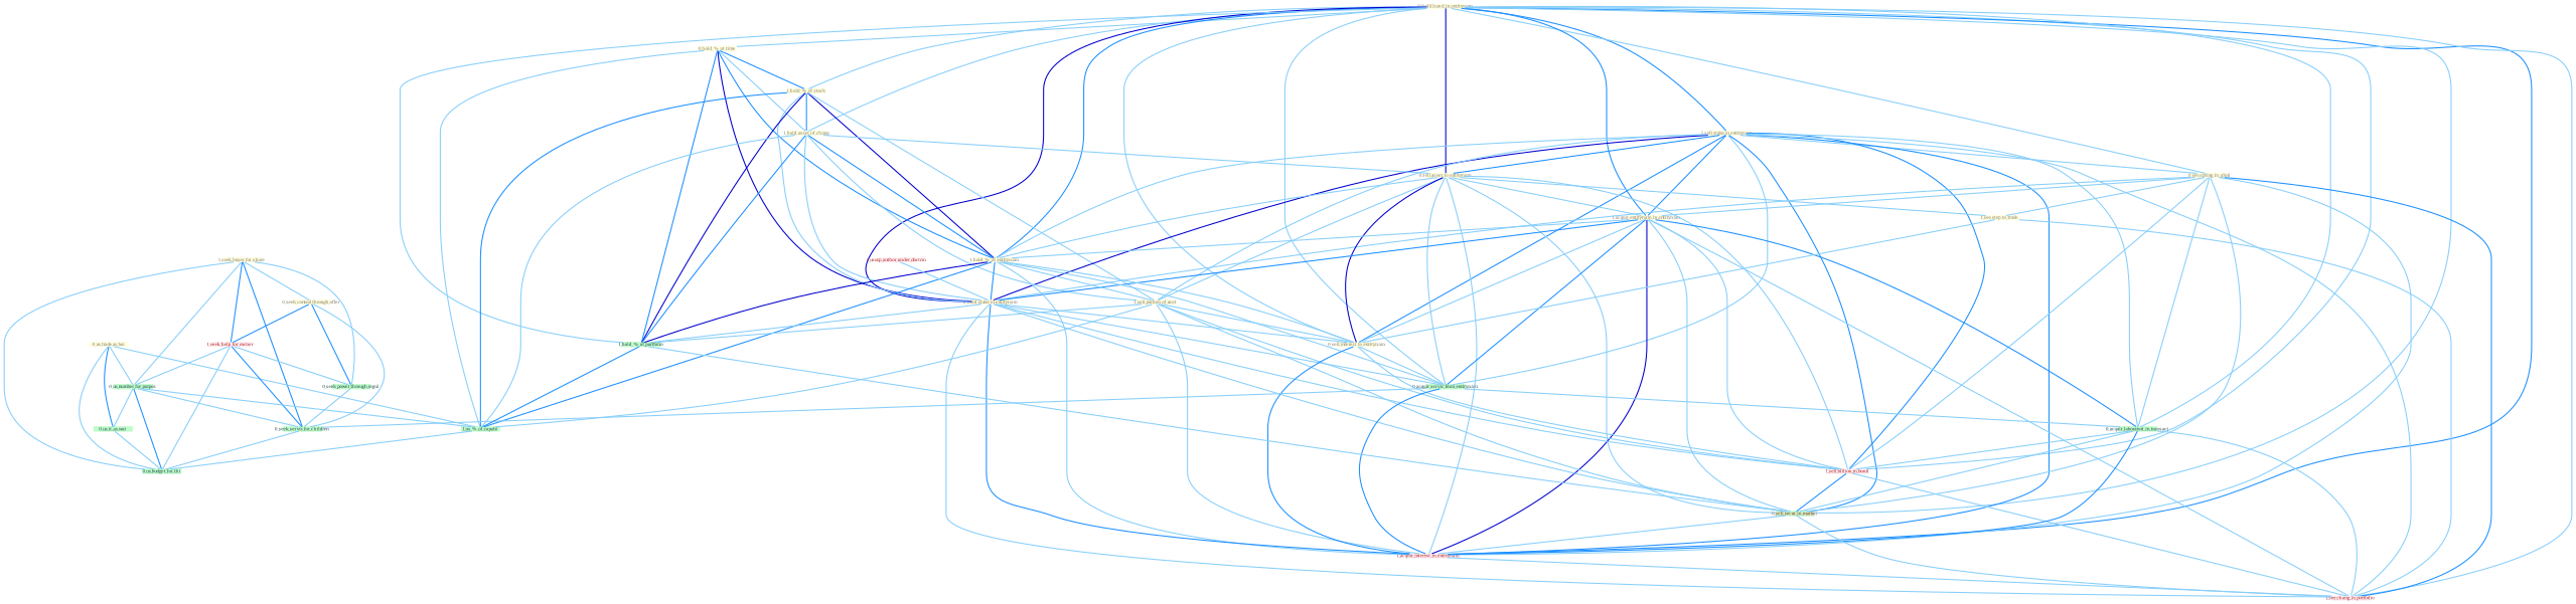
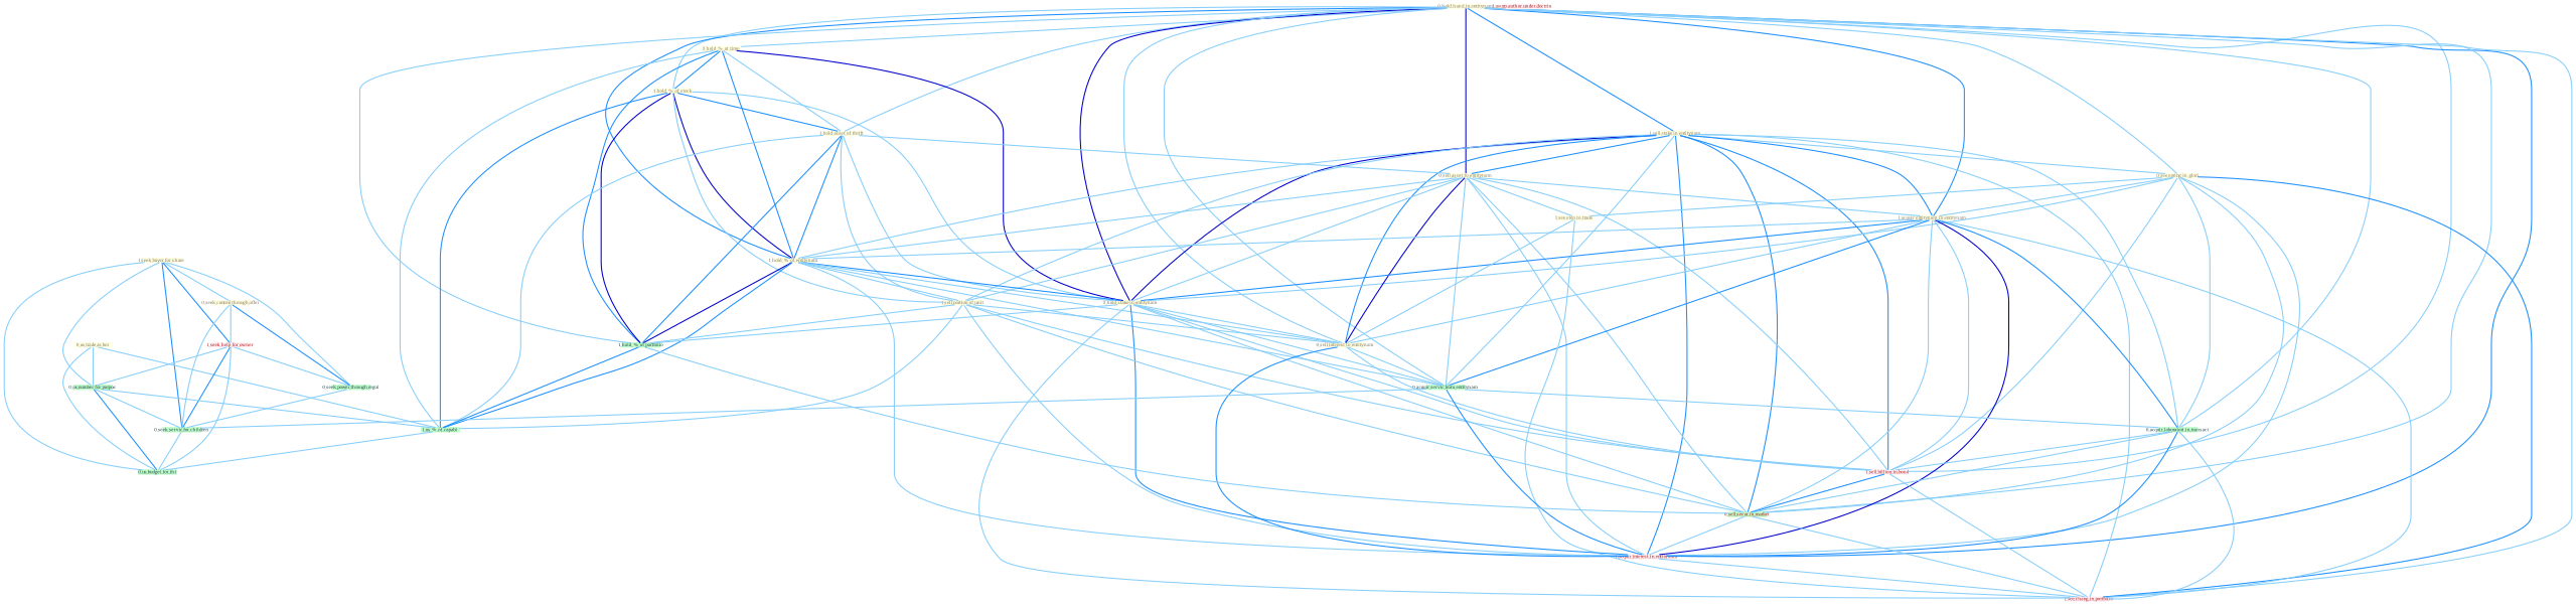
  graph {
    fontname=Merriweather
    node [color="#ffffe0" fixedsize=true fontcolor="#8b7d6b" fontname=Merriweather fontsize=4 shape=polygon style=filled]
    edge [color="#87cefa" fontname=Merriweather w=1]
    "1_seek_buyer_for_share " [height=.06 width=.5]
    "0_hold_hand_in_entitynam " [height=.06 width=.5]
    "0_hold_%_at_time " [height=.06 width=.5]
    "1_hold_%_of_stock " [height=.06 width=.5]
    "1_sell_stake_in_entitynam " [height=.06 width=.5]
    "0_see_spring_in_glori " [height=.06 width=.5]
-   "1_hold_asset_of_thrift " [height=.06 width=.5 label="1_hold_asset_of_chang"]
+   "1_hold_asset_of_thrift " [height=.06 width=.5]
    "0_sell_asset_to_entitynam " [height=.06 width=.5]
    "0_seek_control_through_offer " [height=.06 width=.5]
    "1_acquir_entitynam_in_entitynam " [height=.06 width=.5]
    "1_see_step_to_trade " [height=.06 width=.5]
    "1_hold_%_of_entitynam " [height=.06 width=.5]
    "0_hold_stake_in_entitynam " [height=.06 width=.5]
    "0_us_trade_as_boi " [height=.06 width=.5]
    "1_sell_portion_of_unit " [height=.06 width=.5]
    "0_sell_interest_to_entitynam " [height=.06 width=.5]
    "1_seek_help_for_owner " [color="#fff0f5" fontcolor="#b22222" height=.06 width=.5]
    "1_sell_billion_in_bond " [color="#fff0f5" fontcolor="#b22222" height=.06 width=.5]
    "1_usurp_author_under_doctrin " [color="#fff0f5" fontcolor="#b22222" height=.06 width=.5]
    "1_acquir_interest_in_entitynam " [color="#fff0f5" fontcolor="#b22222" height=.06 width=.5]
    "1_see_chang_in_portfolio " [color="#fff0f5" fontcolor="#b22222" height=.06 width=.5]
    "0_seek_power_through_regul " [color="#BDFCC9" fontcolor="#2f4f4f" height=.06 width=.5]
    "0_us_number_for_purpos " [color="#BDFCC9" fontcolor="#2f4f4f" height=.06 width=.5]
    "0_seek_servic_for_children " [color="#BDFCC9" fontcolor="#2f4f4f" height=.06 width=.5]
    "0_us_budget_for_thi " [color="#BDFCC9" fontcolor="#2f4f4f" height=.06 width=.5]
    "0_acquir_servic_from_entitynam " [color="#BDFCC9" fontcolor="#2f4f4f" height=.06 width=.5]
    n27 [color="#BDFCC9" fontcolor="#2f4f4f" height=.06 label="1_hold_%_of_portfolio" width=.5]
    "0_acquir_laboratori_in_transact " [color="#BDFCC9" fontcolor="#2f4f4f" height=.06 width=.5]
    "0_sell_secur_in_market " [color="#BDFCC9" fontcolor="#b22222" height=.06 width=.5]
    "1_us_%_of_capabl " [color="#BDFCC9" fontcolor="#2f4f4f" height=.06 width=.5]
-   "0_us_it_as_wai " [color="#BDFCC9" fontcolor="#2f4f4f" height=.06 width=.5]
    subgraph sub_1 {
      "1_seek_buyer_for_share "
      "0_hold_hand_in_entitynam "
      "0_hold_%_at_time "
      "1_hold_%_of_stock "
      "1_sell_stake_in_entitynam "
      "0_see_spring_in_glori "
      "1_hold_asset_of_thrift "
      "0_sell_asset_to_entitynam "
      "0_seek_control_through_offer "
      "1_acquir_entitynam_in_entitynam "
      "1_see_step_to_trade "
      "1_hold_%_of_entitynam "
      "0_hold_stake_in_entitynam "
      "0_us_trade_as_boi "
      "1_sell_portion_of_unit "
      "0_sell_interest_to_entitynam "
    }
    subgraph sub_2 {
      "1_seek_help_for_owner "
      "1_sell_billion_in_bond "
      "1_usurp_author_under_doctrin "
      "1_acquir_interest_in_entitynam "
      "1_see_chang_in_portfolio "
    }
    "1_seek_buyer_for_share " -- "0_seek_control_through_offer "
    "1_seek_buyer_for_share " -- "1_seek_help_for_owner " [color="#1e90ff" w=2]
    "1_seek_buyer_for_share " -- "0_seek_power_through_regul "
    "1_seek_buyer_for_share " -- "0_us_number_for_purpos "
    "1_seek_buyer_for_share " -- "0_seek_servic_for_children " [color="#1e90ff" w=2]
    "1_seek_buyer_for_share " -- "0_us_budget_for_thi "
    "0_hold_hand_in_entitynam " -- "0_hold_%_at_time "
    "0_hold_hand_in_entitynam " -- "1_hold_%_of_stock "
    "0_hold_hand_in_entitynam " -- "1_sell_stake_in_entitynam " [color="#1e90ff" w=2]
    "0_hold_hand_in_entitynam " -- "0_see_spring_in_glori "
    "0_hold_hand_in_entitynam " -- "1_hold_asset_of_thrift "
    "0_hold_hand_in_entitynam " -- "0_sell_asset_to_entitynam " [color="#0000cd"]
    "0_hold_hand_in_entitynam " -- "1_acquir_entitynam_in_entitynam " [color="#1e90ff" w=2]
    "0_hold_hand_in_entitynam " -- "1_hold_%_of_entitynam " [color="#1e90ff" w=2]
    "0_hold_hand_in_entitynam " -- "0_hold_stake_in_entitynam " [color="#0000cd" w=3]
    "0_hold_hand_in_entitynam " -- "0_sell_interest_to_entitynam "
    "0_hold_hand_in_entitynam " -- "1_sell_billion_in_bond "
    "0_hold_hand_in_entitynam " -- "1_acquir_interest_in_entitynam " [color="#1e90ff" w=2]
    "0_hold_hand_in_entitynam " -- "1_see_chang_in_portfolio "
    "0_hold_hand_in_entitynam " -- "0_acquir_servic_from_entitynam "
    "0_hold_hand_in_entitynam " -- n27
    "0_hold_hand_in_entitynam " -- "0_acquir_laboratori_in_transact "
    "0_hold_hand_in_entitynam " -- "0_sell_secur_in_market "
    "0_hold_%_at_time " -- "1_hold_%_of_stock " [color="#1e90ff" w=2]
    "0_hold_%_at_time " -- "1_hold_asset_of_thrift "
    "0_hold_%_at_time " -- "1_hold_%_of_entitynam " [color="#1e90ff" w=2]
    "0_hold_%_at_time " -- "0_hold_stake_in_entitynam " [color="#0000cd"]
    "0_hold_%_at_time " -- n27 [color="#1e90ff" w=2]
    "0_hold_%_at_time " -- "1_us_%_of_capabl "
    "1_hold_%_of_stock " -- "1_hold_asset_of_thrift " [color="#1e90ff" w=2]
    "1_hold_%_of_stock " -- "1_hold_%_of_entitynam " [color="#0000cd" w=3]
    "1_hold_%_of_stock " -- "0_hold_stake_in_entitynam "
    "1_hold_%_of_stock " -- "1_sell_portion_of_unit "
    "1_hold_%_of_stock " -- n27 [color="#0000cd" w=3]
    "1_hold_%_of_stock " -- "1_us_%_of_capabl " [color="#1e90ff" w=2]
    "1_sell_stake_in_entitynam " -- "0_see_spring_in_glori "
    "1_sell_stake_in_entitynam " -- "0_sell_asset_to_entitynam " [color="#1e90ff" w=2]
    "1_sell_stake_in_entitynam " -- "1_acquir_entitynam_in_entitynam " [color="#1e90ff" w=2]
    "1_sell_stake_in_entitynam " -- "1_hold_%_of_entitynam "
    "1_sell_stake_in_entitynam " -- "0_hold_stake_in_entitynam " [color="#0000cd" w=3]
    "1_sell_stake_in_entitynam " -- "1_sell_portion_of_unit "
    "1_sell_stake_in_entitynam " -- "0_sell_interest_to_entitynam " [color="#1e90ff" w=2]
    "1_sell_stake_in_entitynam " -- "1_sell_billion_in_bond " [color="#1e90ff" w=2]
    "1_sell_stake_in_entitynam " -- "1_acquir_interest_in_entitynam " [color="#1e90ff" w=2]
    "1_sell_stake_in_entitynam " -- "1_see_chang_in_portfolio "
    "1_sell_stake_in_entitynam " -- "0_acquir_servic_from_entitynam "
    "1_sell_stake_in_entitynam " -- "0_acquir_laboratori_in_transact "
    "1_sell_stake_in_entitynam " -- "0_sell_secur_in_market " [color="#1e90ff" w=2]
    "0_see_spring_in_glori " -- "1_acquir_entitynam_in_entitynam "
    "0_see_spring_in_glori " -- "1_see_step_to_trade "
    "0_see_spring_in_glori " -- "0_hold_stake_in_entitynam "
    "0_see_spring_in_glori " -- "1_sell_billion_in_bond "
    "0_see_spring_in_glori " -- "1_acquir_interest_in_entitynam "
    "0_see_spring_in_glori " -- "1_see_chang_in_portfolio " [color="#1e90ff" w=2]
    "0_see_spring_in_glori " -- "0_acquir_laboratori_in_transact "
    "0_see_spring_in_glori " -- "0_sell_secur_in_market "
    "1_hold_asset_of_thrift " -- "0_sell_asset_to_entitynam "
    "1_hold_asset_of_thrift " -- "1_hold_%_of_entitynam " [color="#1e90ff" w=2]
    "1_hold_asset_of_thrift " -- "0_hold_stake_in_entitynam "
    "1_hold_asset_of_thrift " -- "1_sell_portion_of_unit "
    "1_hold_asset_of_thrift " -- n27 [color="#1e90ff" w=2]
    "1_hold_asset_of_thrift " -- "1_us_%_of_capabl "
    "0_sell_asset_to_entitynam " -- "1_acquir_entitynam_in_entitynam "
    "0_sell_asset_to_entitynam " -- "1_see_step_to_trade "
    "0_sell_asset_to_entitynam " -- "1_hold_%_of_entitynam "
-   "1_usurp_author_under_doctrin " -- "0_hold_stake_in_entitynam "
+   "0_sell_asset_to_entitynam " -- "0_hold_stake_in_entitynam "
    "0_sell_asset_to_entitynam " -- "1_sell_portion_of_unit "
    "0_sell_asset_to_entitynam " -- "0_sell_interest_to_entitynam " [color="#0000cd" w=3]
    "0_sell_asset_to_entitynam " -- "1_sell_billion_in_bond "
    "0_sell_asset_to_entitynam " -- "1_acquir_interest_in_entitynam "
    "0_sell_asset_to_entitynam " -- "0_acquir_servic_from_entitynam "
    "0_sell_asset_to_entitynam " -- "0_sell_secur_in_market "
-   "0_seek_control_through_offer " -- "1_seek_help_for_owner " [color="#1e90ff"]
+   "0_seek_control_through_offer " -- "1_seek_help_for_owner "
    "0_seek_control_through_offer " -- "0_seek_power_through_regul " [color="#1e90ff" w=2]
    "0_seek_control_through_offer " -- "0_seek_servic_for_children "
    "1_acquir_entitynam_in_entitynam " -- "1_hold_%_of_entitynam "
    "1_acquir_entitynam_in_entitynam " -- "0_hold_stake_in_entitynam " [color="#1e90ff" w=2]
    "1_acquir_entitynam_in_entitynam " -- "0_sell_interest_to_entitynam "
    "1_acquir_entitynam_in_entitynam " -- "1_sell_billion_in_bond "
    "1_acquir_entitynam_in_entitynam " -- "1_acquir_interest_in_entitynam " [color="#0000cd" w=3]
    "1_acquir_entitynam_in_entitynam " -- "1_see_chang_in_portfolio "
    "1_acquir_entitynam_in_entitynam " -- "0_acquir_servic_from_entitynam " [color="#1e90ff" w=2]
    "1_acquir_entitynam_in_entitynam " -- "0_acquir_laboratori_in_transact " [color="#1e90ff" w=2]
    "1_acquir_entitynam_in_entitynam " -- "0_sell_secur_in_market "
    "1_see_step_to_trade " -- "0_sell_interest_to_entitynam "
    "1_see_step_to_trade " -- "1_see_chang_in_portfolio "
    "1_hold_%_of_entitynam " -- "0_hold_stake_in_entitynam " [color="#1e90ff" w=2]
    "1_hold_%_of_entitynam " -- "1_sell_portion_of_unit "
    "1_hold_%_of_entitynam " -- "0_sell_interest_to_entitynam "
    "1_hold_%_of_entitynam " -- "1_acquir_interest_in_entitynam "
    "1_hold_%_of_entitynam " -- "0_acquir_servic_from_entitynam "
    "1_hold_%_of_entitynam " -- n27 [color="#0000cd" w=3]
    "1_hold_%_of_entitynam " -- "1_us_%_of_capabl " [color="#1e90ff" w=2]
    "0_hold_stake_in_entitynam " -- "0_sell_interest_to_entitynam "
    "0_hold_stake_in_entitynam " -- "1_sell_billion_in_bond "
    "0_hold_stake_in_entitynam " -- "1_acquir_interest_in_entitynam " [color="#1e90ff" w=2]
    "0_hold_stake_in_entitynam " -- "1_see_chang_in_portfolio "
    "0_hold_stake_in_entitynam " -- "0_acquir_servic_from_entitynam "
    "0_hold_stake_in_entitynam " -- n27
    "0_hold_stake_in_entitynam " -- "0_sell_secur_in_market "
    "0_us_trade_as_boi " -- "0_us_number_for_purpos "
    "0_us_trade_as_boi " -- "0_us_budget_for_thi "
    "0_us_trade_as_boi " -- "1_us_%_of_capabl "
-   "0_us_trade_as_boi " -- "0_us_it_as_wai " [color="#1e90ff" w=2]
    "1_sell_portion_of_unit " -- "0_sell_interest_to_entitynam "
    "1_sell_portion_of_unit " -- "1_sell_billion_in_bond "
    "1_sell_portion_of_unit " -- "1_acquir_interest_in_entitynam "
    "1_sell_portion_of_unit " -- n27
    "1_sell_portion_of_unit " -- "0_sell_secur_in_market "
    "1_sell_portion_of_unit " -- "1_us_%_of_capabl "
    "0_sell_interest_to_entitynam " -- "1_sell_billion_in_bond "
    "0_sell_interest_to_entitynam " -- "1_acquir_interest_in_entitynam " [color="#1e90ff" w=2]
    "0_sell_interest_to_entitynam " -- "0_acquir_servic_from_entitynam "
    "1_seek_help_for_owner " -- "0_seek_power_through_regul "
    "1_seek_help_for_owner " -- "0_us_number_for_purpos "
    "1_seek_help_for_owner " -- "0_seek_servic_for_children " [color="#1e90ff" w=2]
    "1_seek_help_for_owner " -- "0_us_budget_for_thi "
    "1_sell_billion_in_bond " -- "1_see_chang_in_portfolio "
    "1_sell_billion_in_bond " -- "0_sell_secur_in_market " [color="#1e90ff" w=2]
    "1_acquir_interest_in_entitynam " -- "1_see_chang_in_portfolio "
    "0_seek_power_through_regul " -- "0_seek_servic_for_children "
    "0_us_number_for_purpos " -- "0_seek_servic_for_children "
    "0_us_number_for_purpos " -- "0_us_budget_for_thi " [color="#1e90ff" w=2]
    "0_us_number_for_purpos " -- "1_us_%_of_capabl "
-   "0_us_number_for_purpos " -- "0_us_it_as_wai "
    "0_seek_servic_for_children " -- "0_us_budget_for_thi "
    "0_acquir_servic_from_entitynam " -- "1_acquir_interest_in_entitynam " [color="#1e90ff" w=2]
    "0_acquir_servic_from_entitynam " -- "0_seek_servic_for_children "
    "0_acquir_servic_from_entitynam " -- "0_acquir_laboratori_in_transact "
    n27 -- "0_sell_secur_in_market "
    n27 -- "1_us_%_of_capabl " [color="#1e90ff" w=2]
    "0_acquir_laboratori_in_transact " -- "1_sell_billion_in_bond "
    "0_acquir_laboratori_in_transact " -- "1_acquir_interest_in_entitynam " [color="#1e90ff" w=2]
    "0_acquir_laboratori_in_transact " -- "1_see_chang_in_portfolio "
    "0_acquir_laboratori_in_transact " -- "0_sell_secur_in_market "
    "0_sell_secur_in_market " -- "1_acquir_interest_in_entitynam "
    "0_sell_secur_in_market " -- "1_see_chang_in_portfolio "
    "1_us_%_of_capabl " -- "0_us_budget_for_thi "
-   "0_us_it_as_wai " -- "0_us_budget_for_thi "
  }
